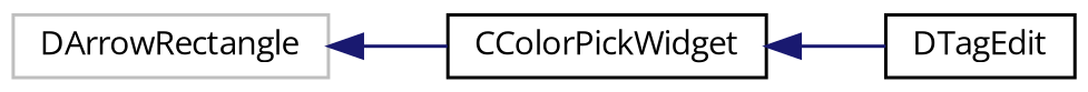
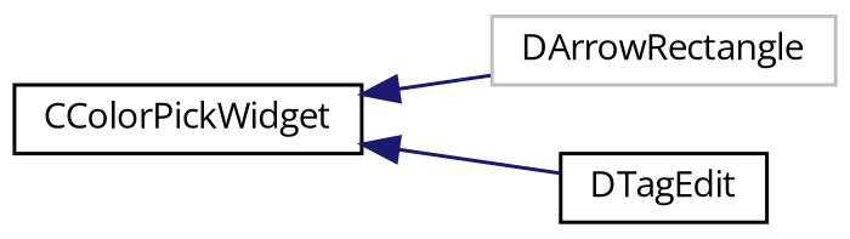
  digraph {
    fontname="Open Sans"
    rankdir=LR
    node [color=black fillcolor=white fontname="Open Sans" fontsize=10 shape=record style=filled]
    edge [color=midnightblue dir=back fontname="Open Sans" fontsize=10 labelfontname=Helvetica labelfontsize=10 style=solid]
    n1 [color=grey75 height=0.2 label=DArrowRectangle width=0.4]
    n2 [height=0.2 label=CColorPickWidget width=0.4]
    n3 [height=0.2 label=DTagEdit width=0.4]
-   n1 -> n2
+   n2 -> n1
    n2 -> n3
  }
